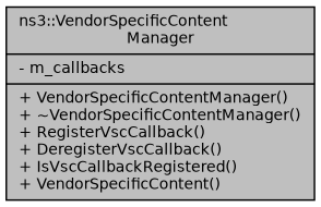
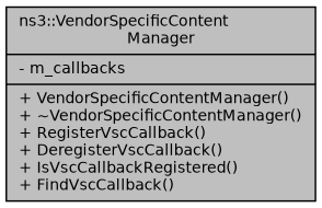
  digraph {
-   n1 [color=black fillcolor=grey75 fontcolor=black fontname=Helvetica fontsize=10 height=0.2 label="{ns3::VendorSpecificContent\lManager\n|- m_callbacks\l|+ VendorSpecificContentManager()\l+ ~VendorSpecificContentManager()\l+ RegisterVscCallback()\l+ DeregisterVscCallback()\l+ IsVscCallbackRegistered()\l+ VendorSpecificContent()\l}" shape=record style=filled width=0.4]
+   n1 [color=black fillcolor=grey75 fontcolor=black fontname=Helvetica fontsize=10 height=0.2 label="{ns3::VendorSpecificContent\lManager\n|- m_callbacks\l|+ VendorSpecificContentManager()\l+ ~VendorSpecificContentManager()\l+ RegisterVscCallback()\l+ DeregisterVscCallback()\l+ IsVscCallbackRegistered()\l+ FindVscCallback()\l}" shape=record style=filled width=0.4]
  }
